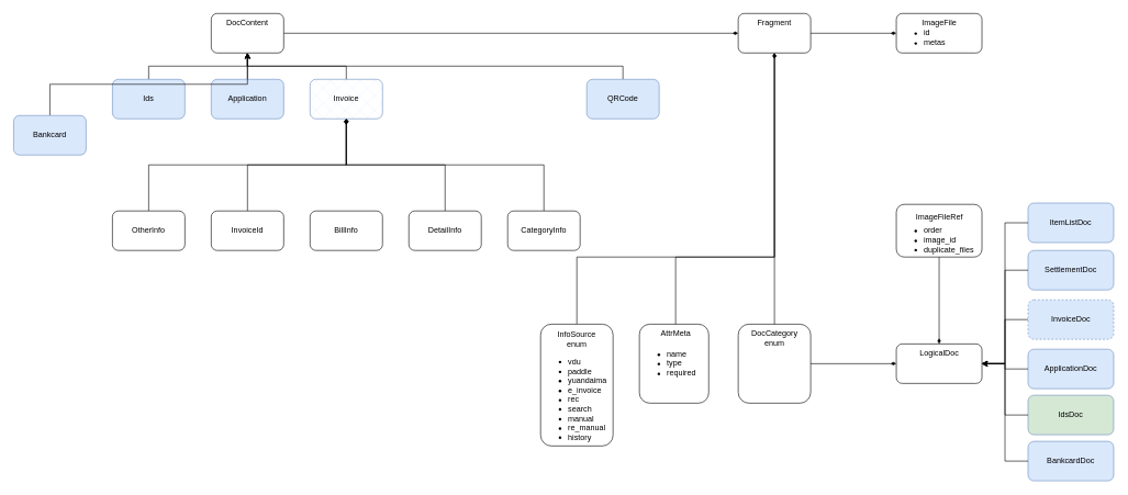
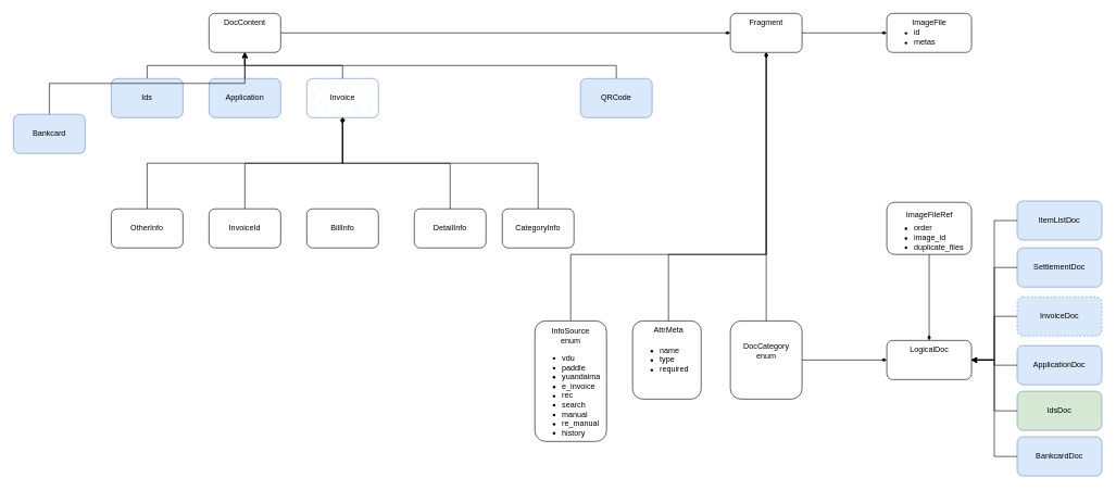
  <mxCell id="0" />
  <mxCell id="1" parent="0" />
  <mxCell id="2" style="edgeStyle=orthogonalEdgeStyle;rounded=0;orthogonalLoop=1;jettySize=auto;html=1;exitX=1;exitY=0.5;exitDx=0;exitDy=0;entryX=0;entryY=0.5;entryDx=0;entryDy=0;endArrow=diamondThin;endFill=1;" parent="1" source="3" target="18" edge="1"><mxGeometry relative="1" as="geometry" /></mxCell>
  <mxCell id="3" value="" style="rounded=1;whiteSpace=wrap;html=1;" parent="1" vertex="1"><mxGeometry x="320" y="20" width="110" height="60" as="geometry" /></mxCell>
  <mxCell id="4" value="DocContent" style="text;html=1;strokeColor=none;fillColor=none;align=center;verticalAlign=middle;whiteSpace=wrap;rounded=0;" parent="1" vertex="1"><mxGeometry x="345" y="20" width="60" height="30" as="geometry" /></mxCell>
  <mxCell id="5" style="edgeStyle=orthogonalEdgeStyle;rounded=0;orthogonalLoop=1;jettySize=auto;html=1;exitX=0.5;exitY=0;exitDx=0;exitDy=0;entryX=0.5;entryY=1;entryDx=0;entryDy=0;" parent="1" source="6" target="3" edge="1"><mxGeometry relative="1" as="geometry" /></mxCell>
  <mxCell id="6" value="Application" style="rounded=1;whiteSpace=wrap;html=1;fillColor=#dae8fc;strokeColor=#6c8ebf;" parent="1" vertex="1"><mxGeometry x="320" y="120" width="110" height="60" as="geometry" /></mxCell>
  <mxCell id="7" style="edgeStyle=orthogonalEdgeStyle;rounded=0;orthogonalLoop=1;jettySize=auto;html=1;exitX=0.5;exitY=0;exitDx=0;exitDy=0;entryX=0.5;entryY=1;entryDx=0;entryDy=0;" parent="1" source="8" target="3" edge="1"><mxGeometry relative="1" as="geometry" /></mxCell>
  <mxCell id="8" value="Invoice" style="rounded=1;whiteSpace=wrap;html=1;fillColor=#dae8fc;strokeColor=#6c8ebf;gradientColor=none;fillStyle=cross-hatch;" parent="1" vertex="1"><mxGeometry x="470" y="120" width="110" height="60" as="geometry" /></mxCell>
  <mxCell id="9" style="edgeStyle=orthogonalEdgeStyle;rounded=0;orthogonalLoop=1;jettySize=auto;html=1;exitX=0.5;exitY=0;exitDx=0;exitDy=0;entryX=0.5;entryY=1;entryDx=0;entryDy=0;endArrow=diamondThin;endFill=1;" parent="1" source="67" target="18" edge="1"><mxGeometry relative="1" as="geometry"><Array as="points"><mxPoint x="875" y="390" /><mxPoint x="1175" y="390" /></Array></mxGeometry></mxCell>
  <mxCell id="10" value="BillInfo" style="rounded=1;whiteSpace=wrap;html=1;" parent="1" vertex="1"><mxGeometry x="470" y="320" width="110" height="60" as="geometry" /></mxCell>
  <mxCell id="11" style="edgeStyle=orthogonalEdgeStyle;rounded=0;orthogonalLoop=1;jettySize=auto;html=1;exitX=0.5;exitY=0;exitDx=0;exitDy=0;endArrow=diamondThin;endFill=1;" parent="1" source="12" target="8" edge="1"><mxGeometry relative="1" as="geometry" /></mxCell>
- <mxCell id="12" value="DetailInfo" style="rounded=1;whiteSpace=wrap;html=1;" parent="1" vertex="1"><mxGeometry x="620" y="320" width="110" height="60" as="geometry" /></mxCell>
+ <mxCell id="12" value="DetailInfo" style="rounded=1;whiteSpace=wrap;html=1;" parent="1" vertex="1"><mxGeometry x="635" y="320" width="110" height="60" as="geometry" /></mxCell>
  <mxCell id="13" style="edgeStyle=orthogonalEdgeStyle;rounded=0;orthogonalLoop=1;jettySize=auto;html=1;exitX=0.5;exitY=0;exitDx=0;exitDy=0;entryX=0.5;entryY=1;entryDx=0;entryDy=0;endArrow=diamond;endFill=1;" parent="1" source="14" target="8" edge="1"><mxGeometry relative="1" as="geometry" /></mxCell>
  <mxCell id="14" value="CategoryInfo" style="rounded=1;whiteSpace=wrap;html=1;" parent="1" vertex="1"><mxGeometry x="770" y="320" width="110" height="60" as="geometry" /></mxCell>
  <mxCell id="15" style="edgeStyle=orthogonalEdgeStyle;rounded=0;orthogonalLoop=1;jettySize=auto;html=1;exitX=0.5;exitY=0;exitDx=0;exitDy=0;entryX=0.5;entryY=1;entryDx=0;entryDy=0;" parent="1" source="16" target="3" edge="1"><mxGeometry relative="1" as="geometry" /></mxCell>
  <mxCell id="16" value="QRCode" style="rounded=1;whiteSpace=wrap;html=1;fillColor=#dae8fc;strokeColor=#6c8ebf;" parent="1" vertex="1"><mxGeometry x="890" y="120" width="110" height="60" as="geometry" /></mxCell>
  <mxCell id="17" value="" style="group" parent="1" vertex="1" connectable="0"><mxGeometry x="1120" y="20" width="110" height="60" as="geometry" /></mxCell>
  <mxCell id="18" value="" style="rounded=1;whiteSpace=wrap;html=1;" parent="17" vertex="1"><mxGeometry width="110" height="60" as="geometry" /></mxCell>
  <mxCell id="19" value="Fragment" style="text;html=1;strokeColor=none;fillColor=none;align=center;verticalAlign=middle;whiteSpace=wrap;rounded=0;" parent="17" vertex="1"><mxGeometry x="25" width="60" height="30" as="geometry" /></mxCell>
  <mxCell id="20" value="" style="group" parent="1" vertex="1" connectable="0"><mxGeometry x="970" y="492" width="110" height="120" as="geometry" /></mxCell>
  <mxCell id="21" value="&lt;ul&gt;&lt;li&gt;name&lt;/li&gt;&lt;li&gt;type&lt;/li&gt;&lt;li&gt;required&lt;/li&gt;&lt;/ul&gt;" style="rounded=1;whiteSpace=wrap;html=1;align=left;" parent="20" vertex="1"><mxGeometry width="105.217" height="120" as="geometry" /></mxCell>
  <mxCell id="22" value="AttrMeta" style="text;html=1;strokeColor=none;fillColor=none;align=center;verticalAlign=middle;whiteSpace=wrap;rounded=0;" parent="20" vertex="1"><mxGeometry x="27.5" width="55" height="30" as="geometry" /></mxCell>
  <mxCell id="23" value="" style="group" parent="1" vertex="1" connectable="0"><mxGeometry x="1120" y="492" width="110" height="120" as="geometry" /></mxCell>
  <mxCell id="24" value="" style="rounded=1;whiteSpace=wrap;html=1;align=left;" parent="23" vertex="1"><mxGeometry width="110" height="120" as="geometry" /></mxCell>
- <mxCell id="25" value="DocCategory&lt;br&gt;enum" style="text;html=1;strokeColor=none;fillColor=none;align=center;verticalAlign=middle;whiteSpace=wrap;rounded=0;" parent="23" vertex="1"><mxGeometry x="27.5" y="7" width="55" height="30" as="geometry" /></mxCell>
+ <mxCell id="25" value="DocCategory&lt;br&gt;enum" style="text;html=1;strokeColor=none;fillColor=none;align=center;verticalAlign=middle;whiteSpace=wrap;rounded=0;" parent="23" vertex="1"><mxGeometry x="27.5" y="32" width="55" height="30" as="geometry" /></mxCell>
  <mxCell id="26" style="edgeStyle=orthogonalEdgeStyle;rounded=0;orthogonalLoop=1;jettySize=auto;html=1;exitX=0.5;exitY=0;exitDx=0;exitDy=0;entryX=0.5;entryY=1;entryDx=0;entryDy=0;endArrow=diamondThin;endFill=1;" parent="1" source="22" target="18" edge="1"><mxGeometry relative="1" as="geometry"><mxPoint x="925" y="605" as="targetPoint" /><Array as="points"><mxPoint x="1025" y="390" /><mxPoint x="1175" y="390" /></Array></mxGeometry></mxCell>
  <mxCell id="27" style="edgeStyle=orthogonalEdgeStyle;rounded=0;orthogonalLoop=1;jettySize=auto;html=1;exitX=0.5;exitY=0;exitDx=0;exitDy=0;entryX=0.5;entryY=1;entryDx=0;entryDy=0;endArrow=diamondThin;endFill=1;" parent="1" source="24" target="18" edge="1"><mxGeometry relative="1" as="geometry"><mxPoint x="925" y="605" as="targetPoint" /></mxGeometry></mxCell>
  <mxCell id="28" value="" style="group" parent="1" vertex="1" connectable="0"><mxGeometry x="1360" y="20" width="130" height="60" as="geometry" /></mxCell>
  <mxCell id="29" value="&lt;div&gt;&lt;br&gt;&lt;/div&gt;&lt;ul&gt;&lt;li&gt;id&lt;/li&gt;&lt;li&gt;metas&lt;/li&gt;&lt;/ul&gt;" style="rounded=1;whiteSpace=wrap;html=1;align=left;" parent="28" vertex="1"><mxGeometry width="130" height="60" as="geometry" /></mxCell>
  <mxCell id="30" value="ImageFile" style="text;html=1;strokeColor=none;fillColor=none;align=center;verticalAlign=middle;whiteSpace=wrap;rounded=0;" parent="28" vertex="1"><mxGeometry x="29.545" width="70.909" height="30" as="geometry" /></mxCell>
  <mxCell id="31" style="edgeStyle=orthogonalEdgeStyle;rounded=0;orthogonalLoop=1;jettySize=auto;html=1;exitX=1;exitY=0.5;exitDx=0;exitDy=0;entryX=0;entryY=0.5;entryDx=0;entryDy=0;endArrow=diamondThin;endFill=1;" parent="1" source="18" target="29" edge="1"><mxGeometry relative="1" as="geometry" /></mxCell>
  <mxCell id="32" value="" style="group" parent="1" vertex="1" connectable="0"><mxGeometry x="1360" y="522" width="130" height="60" as="geometry" /></mxCell>
  <mxCell id="33" value="" style="rounded=1;whiteSpace=wrap;html=1;" parent="32" vertex="1"><mxGeometry width="130.0" height="60" as="geometry" /></mxCell>
  <mxCell id="34" value="LogicalDoc" style="text;html=1;strokeColor=none;fillColor=none;align=center;verticalAlign=middle;whiteSpace=wrap;rounded=0;" parent="32" vertex="1"><mxGeometry x="29.545" width="70.909" height="30" as="geometry" /></mxCell>
  <mxCell id="35" style="edgeStyle=orthogonalEdgeStyle;rounded=0;orthogonalLoop=1;jettySize=auto;html=1;exitX=1;exitY=0.5;exitDx=0;exitDy=0;endArrow=diamondThin;endFill=1;" parent="1" source="24" target="33" edge="1"><mxGeometry relative="1" as="geometry" /></mxCell>
  <mxCell id="36" value="" style="group" parent="1" vertex="1" connectable="0"><mxGeometry x="1360" y="310" width="130" height="80" as="geometry" /></mxCell>
  <mxCell id="37" value="&lt;br&gt;&lt;br&gt;&lt;ul&gt;&lt;li&gt;order&lt;/li&gt;&lt;li&gt;image_id&lt;/li&gt;&lt;li&gt;duplicate_files&lt;/li&gt;&lt;/ul&gt;" style="rounded=1;whiteSpace=wrap;html=1;align=left;" parent="36" vertex="1"><mxGeometry width="130" height="80" as="geometry" /></mxCell>
  <mxCell id="38" value="ImageFileRef" style="text;html=1;strokeColor=none;fillColor=none;align=center;verticalAlign=middle;whiteSpace=wrap;rounded=0;" parent="36" vertex="1"><mxGeometry x="29.545" width="70.909" height="40" as="geometry" /></mxCell>
  <mxCell id="39" style="edgeStyle=orthogonalEdgeStyle;rounded=0;orthogonalLoop=1;jettySize=auto;html=1;exitX=0.5;exitY=1;exitDx=0;exitDy=0;entryX=0.5;entryY=0;entryDx=0;entryDy=0;endArrow=diamondThin;endFill=1;" parent="1" source="37" target="34" edge="1"><mxGeometry relative="1" as="geometry" /></mxCell>
  <mxCell id="40" value="" style="group;" parent="1" vertex="1" connectable="0"><mxGeometry x="1560" y="455" width="130" height="60" as="geometry" /></mxCell>
  <mxCell id="41" value="&lt;span style=&quot;color: rgb(0, 0, 0); font-family: Helvetica; font-size: 12px; font-style: normal; font-variant-ligatures: normal; font-variant-caps: normal; font-weight: 400; letter-spacing: normal; orphans: 2; text-align: center; text-indent: 0px; text-transform: none; widows: 2; word-spacing: 0px; -webkit-text-stroke-width: 0px; text-decoration-thickness: initial; text-decoration-style: initial; text-decoration-color: initial; float: none; display: inline !important; background-color: rgb(218, 232, 252);&quot;&gt;InvoiceDoc&lt;/span&gt;" style="rounded=1;whiteSpace=wrap;html=1;fillColor=#dae8fc;strokeColor=#6c8ebf;dashed=1;" parent="40" vertex="1"><mxGeometry width="130.0" height="60" as="geometry" /></mxCell>
  <mxCell id="42" style="edgeStyle=orthogonalEdgeStyle;rounded=0;orthogonalLoop=1;jettySize=auto;html=1;exitX=0;exitY=0.5;exitDx=0;exitDy=0;entryX=1;entryY=0.5;entryDx=0;entryDy=0;" parent="1" source="41" target="33" edge="1"><mxGeometry relative="1" as="geometry" /></mxCell>
  <mxCell id="43" value="" style="group;" parent="1" vertex="1" connectable="0"><mxGeometry x="1560" y="530" width="130" height="60" as="geometry" /></mxCell>
  <mxCell id="44" value="&lt;span style=&quot;color: rgb(0, 0, 0); font-family: Helvetica; font-size: 12px; font-style: normal; font-variant-ligatures: normal; font-variant-caps: normal; font-weight: 400; letter-spacing: normal; orphans: 2; text-align: center; text-indent: 0px; text-transform: none; widows: 2; word-spacing: 0px; -webkit-text-stroke-width: 0px; text-decoration-thickness: initial; text-decoration-style: initial; text-decoration-color: initial; float: none; display: inline !important; background-color: rgb(218, 232, 252);&quot;&gt;ApplicationDoc&lt;/span&gt;" style="rounded=1;whiteSpace=wrap;html=1;fillColor=#dae8fc;strokeColor=#6c8ebf;" parent="43" vertex="1"><mxGeometry width="130.0" height="60" as="geometry" /></mxCell>
  <mxCell id="45" value="" style="group;" parent="1" vertex="1" connectable="0"><mxGeometry x="1560" y="600" width="130" height="60" as="geometry" /></mxCell>
  <mxCell id="46" value="IdsDoc" style="rounded=1;whiteSpace=wrap;html=1;fillColor=#d5e8d4;strokeColor=#6c8ebf;" parent="45" vertex="1"><mxGeometry width="130.0" height="60" as="geometry" /></mxCell>
  <mxCell id="47" value="" style="group;" parent="1" vertex="1" connectable="0"><mxGeometry x="1560" y="670" width="130" height="60" as="geometry" /></mxCell>
  <mxCell id="48" value="BankcardDoc" style="rounded=1;whiteSpace=wrap;html=1;fillColor=#dae8fc;strokeColor=#6c8ebf;" parent="47" vertex="1"><mxGeometry width="130.0" height="60" as="geometry" /></mxCell>
  <mxCell id="49" value="" style="group;" parent="1" vertex="1" connectable="0"><mxGeometry x="1560" y="380" width="130" height="60" as="geometry" /></mxCell>
  <mxCell id="50" value="SettlementDoc" style="rounded=1;whiteSpace=wrap;html=1;fillColor=#dae8fc;strokeColor=#6c8ebf;" parent="49" vertex="1"><mxGeometry width="130.0" height="60" as="geometry" /></mxCell>
  <mxCell id="51" value="" style="group;" parent="1" vertex="1" connectable="0"><mxGeometry x="1560" y="308" width="130" height="60" as="geometry" /></mxCell>
  <mxCell id="52" value="ItemListDoc" style="rounded=1;whiteSpace=wrap;html=1;fillColor=#dae8fc;strokeColor=#6c8ebf;" parent="51" vertex="1"><mxGeometry width="130.0" height="60" as="geometry" /></mxCell>
  <mxCell id="53" style="edgeStyle=orthogonalEdgeStyle;rounded=0;orthogonalLoop=1;jettySize=auto;html=1;exitX=0;exitY=0.5;exitDx=0;exitDy=0;entryX=1;entryY=0.5;entryDx=0;entryDy=0;" parent="1" source="52" target="33" edge="1"><mxGeometry relative="1" as="geometry" /></mxCell>
  <mxCell id="54" style="edgeStyle=orthogonalEdgeStyle;rounded=0;orthogonalLoop=1;jettySize=auto;html=1;exitX=0;exitY=0.5;exitDx=0;exitDy=0;entryX=1;entryY=0.5;entryDx=0;entryDy=0;" parent="1" source="50" target="33" edge="1"><mxGeometry relative="1" as="geometry" /></mxCell>
  <mxCell id="55" style="edgeStyle=orthogonalEdgeStyle;rounded=0;orthogonalLoop=1;jettySize=auto;html=1;exitX=0;exitY=0.5;exitDx=0;exitDy=0;entryX=1;entryY=0.5;entryDx=0;entryDy=0;" parent="1" source="44" target="33" edge="1"><mxGeometry relative="1" as="geometry"><mxPoint x="1520" y="610" as="targetPoint" /></mxGeometry></mxCell>
  <mxCell id="56" style="edgeStyle=orthogonalEdgeStyle;rounded=0;orthogonalLoop=1;jettySize=auto;html=1;exitX=0;exitY=0.5;exitDx=0;exitDy=0;entryX=1;entryY=0.5;entryDx=0;entryDy=0;" parent="1" source="46" target="33" edge="1"><mxGeometry relative="1" as="geometry" /></mxCell>
  <mxCell id="57" style="edgeStyle=orthogonalEdgeStyle;rounded=0;orthogonalLoop=1;jettySize=auto;html=1;exitX=0;exitY=0.5;exitDx=0;exitDy=0;entryX=1;entryY=0.5;entryDx=0;entryDy=0;" parent="1" source="48" target="33" edge="1"><mxGeometry relative="1" as="geometry" /></mxCell>
  <mxCell id="58" style="edgeStyle=orthogonalEdgeStyle;rounded=0;orthogonalLoop=1;jettySize=auto;html=1;exitX=0.5;exitY=0;exitDx=0;exitDy=0;entryX=0.5;entryY=1;entryDx=0;entryDy=0;" parent="1" source="59" target="3" edge="1"><mxGeometry relative="1" as="geometry" /></mxCell>
  <mxCell id="59" value="Ids" style="rounded=1;whiteSpace=wrap;html=1;fillColor=#dae8fc;strokeColor=#6c8ebf;" parent="1" vertex="1"><mxGeometry x="170" y="120" width="110" height="60" as="geometry" /></mxCell>
  <mxCell id="60" style="edgeStyle=orthogonalEdgeStyle;rounded=0;orthogonalLoop=1;jettySize=auto;html=1;exitX=0.5;exitY=0;exitDx=0;exitDy=0;entryX=0.5;entryY=1;entryDx=0;entryDy=0;" parent="1" source="61" target="3" edge="1"><mxGeometry relative="1" as="geometry" /></mxCell>
  <mxCell id="61" value="Bankcard" style="rounded=1;whiteSpace=wrap;html=1;fillColor=#dae8fc;strokeColor=#6c8ebf;" parent="1" vertex="1"><mxGeometry x="20" y="175" width="110" height="60" as="geometry" /></mxCell>
  <mxCell id="62" style="edgeStyle=orthogonalEdgeStyle;rounded=0;orthogonalLoop=1;jettySize=auto;html=1;exitX=0.5;exitY=0;exitDx=0;exitDy=0;entryX=0.5;entryY=1;entryDx=0;entryDy=0;endArrow=diamondThin;endFill=1;" parent="1" source="63" target="8" edge="1"><mxGeometry relative="1" as="geometry" /></mxCell>
  <mxCell id="63" value="InvoiceId" style="rounded=1;whiteSpace=wrap;html=1;" parent="1" vertex="1"><mxGeometry x="320" y="320" width="110" height="60" as="geometry" /></mxCell>
  <mxCell id="64" style="edgeStyle=orthogonalEdgeStyle;rounded=0;orthogonalLoop=1;jettySize=auto;html=1;exitX=0.5;exitY=0;exitDx=0;exitDy=0;entryX=0.5;entryY=1;entryDx=0;entryDy=0;endArrow=diamondThin;endFill=1;" parent="1" source="65" target="8" edge="1"><mxGeometry relative="1" as="geometry" /></mxCell>
  <mxCell id="65" value="OtherInfo" style="rounded=1;whiteSpace=wrap;html=1;" parent="1" vertex="1"><mxGeometry x="170" y="320" width="110" height="60" as="geometry" /></mxCell>
  <mxCell id="66" value="" style="group" parent="1" vertex="1" connectable="0"><mxGeometry x="820" y="492" width="110" height="185" as="geometry" /></mxCell>
  <mxCell id="67" value="&lt;div&gt;&lt;br&gt;&lt;/div&gt;&lt;div&gt;&lt;br&gt;&lt;/div&gt;&lt;div&gt;&lt;br&gt;&lt;/div&gt;&lt;ul&gt;&lt;li&gt;vdu&lt;/li&gt;&lt;li&gt;paddle&lt;/li&gt;&lt;li&gt;yuandaima&lt;/li&gt;&lt;li&gt;e_invoice&lt;/li&gt;&lt;li&gt;rec&lt;/li&gt;&lt;li&gt;search&lt;/li&gt;&lt;li&gt;manual&lt;/li&gt;&lt;li&gt;re_manual&lt;/li&gt;&lt;li&gt;history&lt;/li&gt;&lt;/ul&gt;" style="rounded=1;whiteSpace=wrap;html=1;align=left;" parent="66" vertex="1"><mxGeometry width="110" height="185" as="geometry" /></mxCell>
  <mxCell id="68" value="InfoSource&lt;br&gt;enum" style="text;html=1;strokeColor=none;fillColor=none;align=center;verticalAlign=middle;whiteSpace=wrap;rounded=0;" parent="66" vertex="1"><mxGeometry x="25" y="8" width="60" height="30" as="geometry" /></mxCell>
